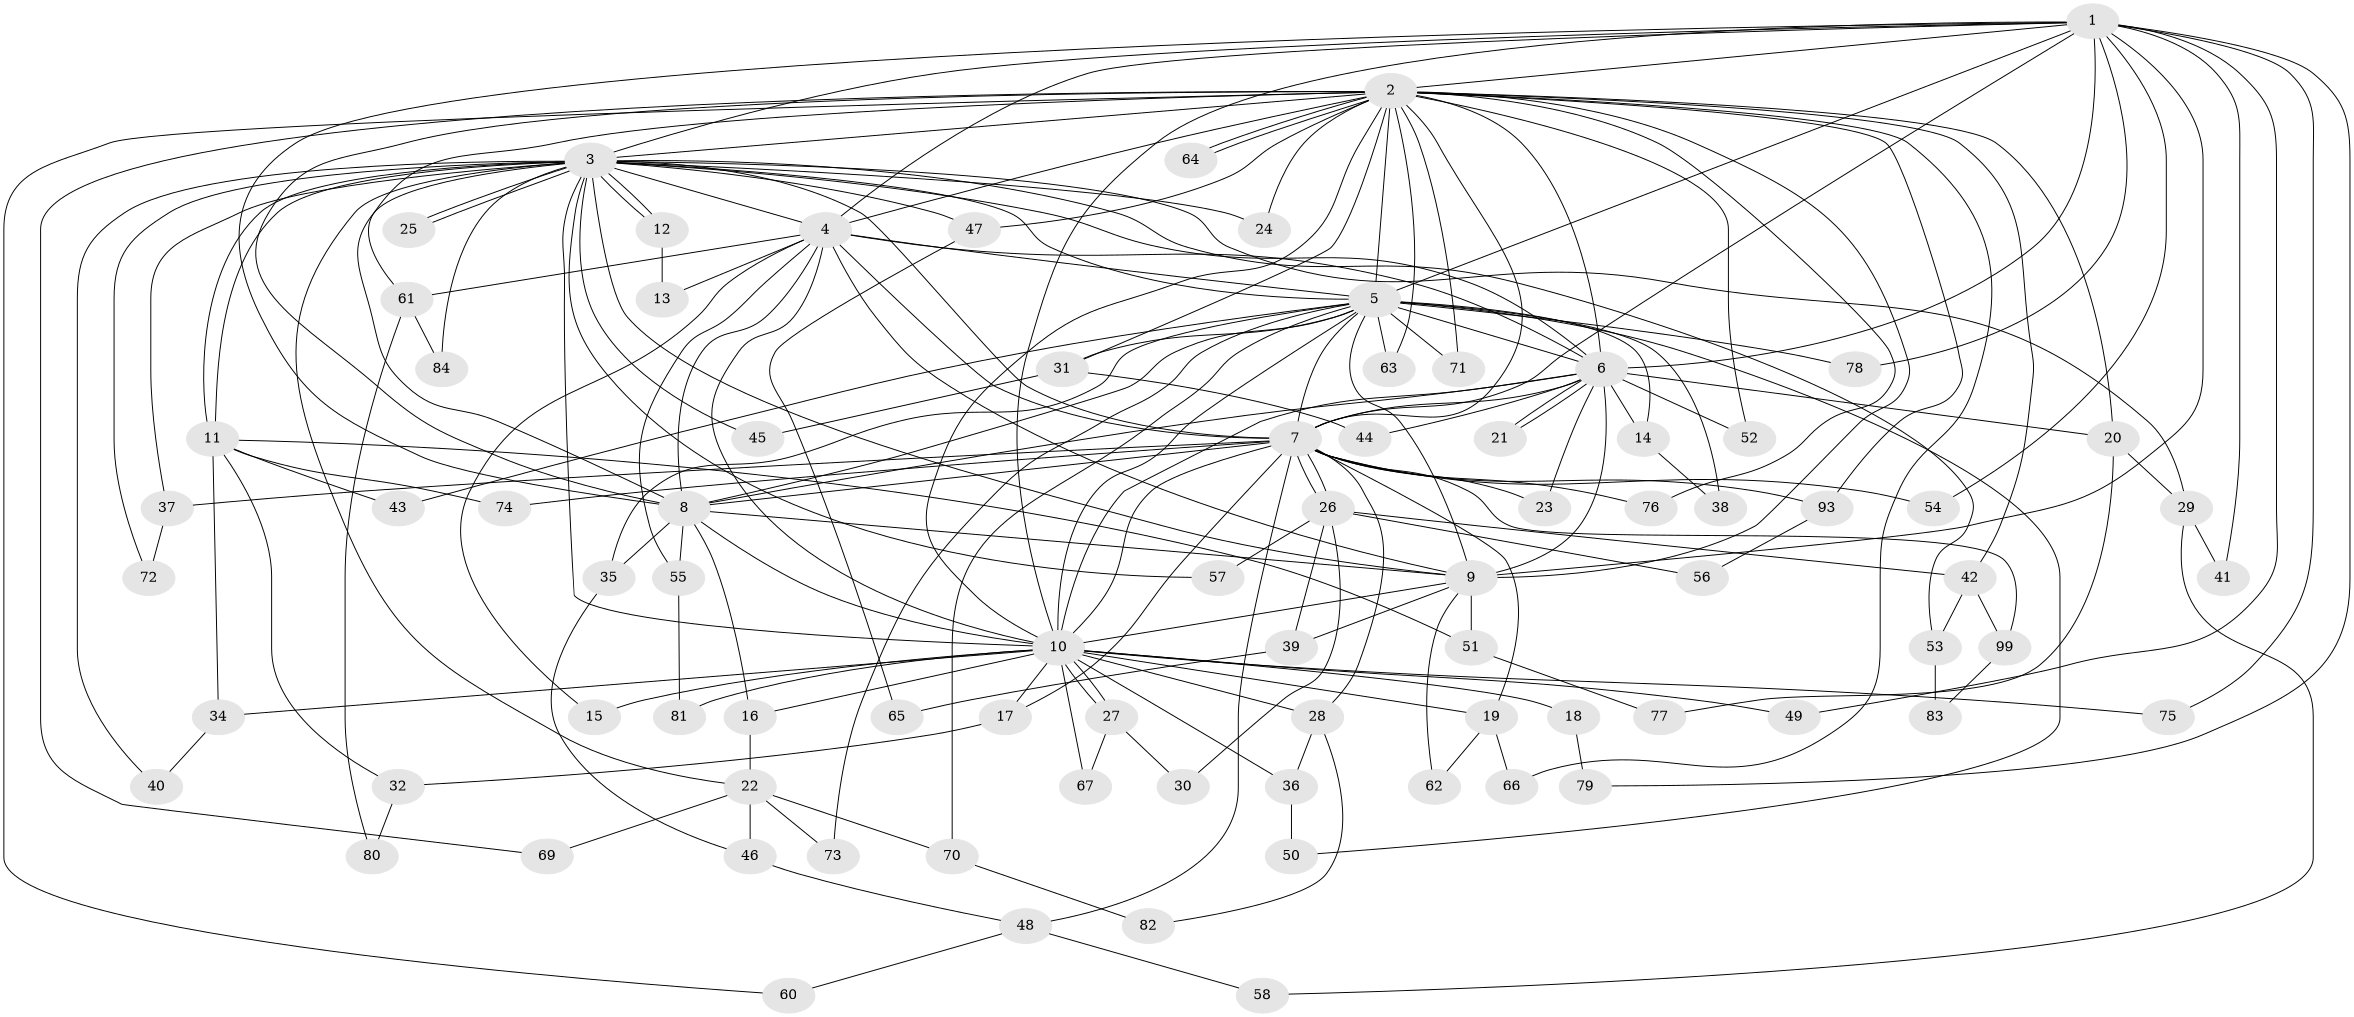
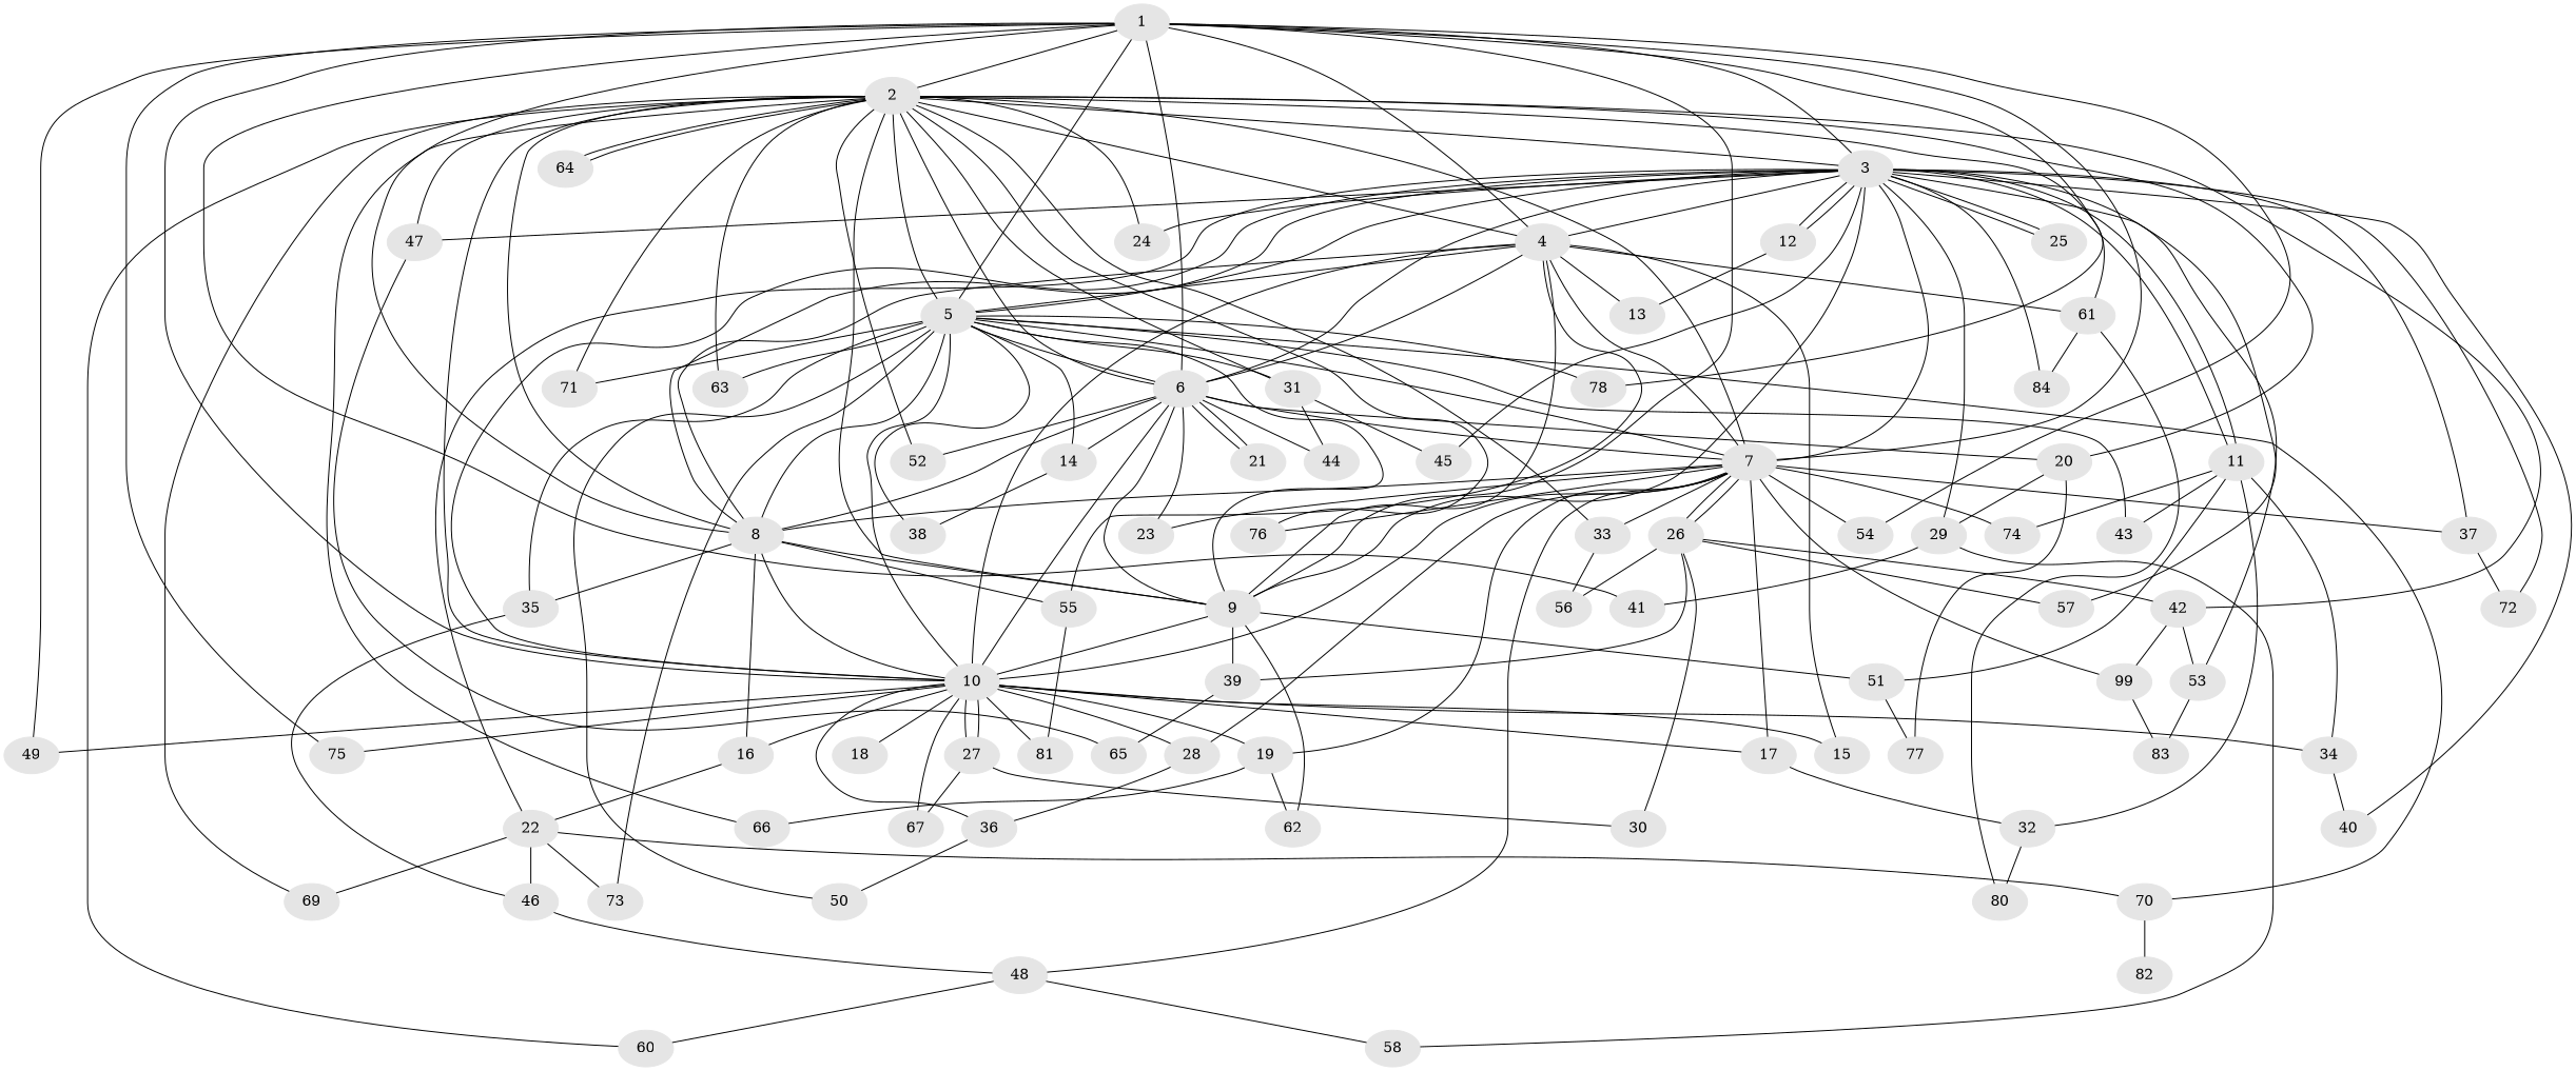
  graph {
    node [color=gray90 style=filled]
    1
    2
    3
    4
    5
    6
    7
    8
    9
    10
    41
    49
    54
    75
    78
-   79
    20
    24
    31
-   33 [label=93]
+   33
    42
    47
    52
    60
    61
    63
    64
    66
    69
    71
    76
    11
    12
    22
    25
    29
    37
    40
    45
    53
    57
    72
    84
    13
    15
    55
    14
    35
    38
    43
    50
    70
    73
    21
    23
    44
    17
    19
    26
    28
    48
    n62 [label=99]
    74
    16
    39
    51
    62
    18
    27
    34
    36
    67
    81
    77
    56
    65
    80
    32
    46
    58
    83
    82
    30
    1 -- 2
    1 -- 3
    1 -- 4
    1 -- 5
    1 -- 6
    1 -- 7
    1 -- 8
    1 -- 9
    1 -- 10
    1 -- 41
    1 -- 49
    1 -- 54
    1 -- 75
    1 -- 78
-   1 -- 79
    2 -- 3
    2 -- 4
    2 -- 5
    2 -- 6
    2 -- 7
    2 -- 8
    2 -- 9
    2 -- 10
    2 -- 20
    2 -- 24
    2 -- 31
    2 -- 33
    2 -- 42
    2 -- 47
    2 -- 52
    2 -- 60
    2 -- 61
    2 -- 63
    2 -- 64
    2 -- 64
    2 -- 66
    2 -- 69
    2 -- 71
    2 -- 76
    3 -- 4
    3 -- 5
    3 -- 6
    3 -- 7
    3 -- 8
    3 -- 9
    3 -- 10
    3 -- 24
    3 -- 47
    3 -- 11
    3 -- 11
    3 -- 12
    3 -- 12
    3 -- 22
    3 -- 25
    3 -- 25
    3 -- 29
    3 -- 37
    3 -- 40
    3 -- 45
    3 -- 53
    3 -- 57
    3 -- 72
    3 -- 84
    4 -- 5
    4 -- 6
    4 -- 7
    4 -- 8
    4 -- 9
    4 -- 10
    4 -- 61
    4 -- 13
    4 -- 15
    4 -- 55
    5 -- 6
    5 -- 7
    5 -- 8
    5 -- 9
    5 -- 10
    5 -- 78
    5 -- 31
    5 -- 63
    5 -- 71
    5 -- 14
    5 -- 35
    5 -- 38
    5 -- 43
    5 -- 50
    5 -- 70
    5 -- 73
    6 -- 7
    6 -- 8
    6 -- 9
    6 -- 10
    6 -- 20
    6 -- 52
    6 -- 14
    6 -- 21
    6 -- 21
    6 -- 23
    6 -- 44
    7 -- 8
    7 -- 10
    7 -- 54
    7 -- 33
    7 -- 76
    7 -- 37
    7 -- 23
    7 -- 17
    7 -- 19
    7 -- 26
    7 -- 26
    7 -- 28
    7 -- 48
    7 -- n62
    7 -- 74
    8 -- 9
    8 -- 10
    8 -- 55
    8 -- 35
    8 -- 16
    9 -- 10
    9 -- 39
    9 -- 51
    9 -- 62
    10 -- 49
    10 -- 75
    10 -- 15
    10 -- 17
    10 -- 19
    10 -- 28
    10 -- 16
    10 -- 18
    10 -- 27
    10 -- 27
    10 -- 34
    10 -- 36
    10 -- 67
    10 -- 81
    20 -- 29
    20 -- 77
    31 -- 45
    31 -- 44
    33 -- 56
    42 -- 53
    42 -- n62
    47 -- 65
    61 -- 84
    61 -- 80
    11 -- 43
    11 -- 74
    11 -- 51
    11 -- 34
    11 -- 32
    12 -- 13
    22 -- 69
    22 -- 70
    22 -- 73
    22 -- 46
    29 -- 41
    29 -- 58
    37 -- 72
    53 -- 83
    55 -- 81
    14 -- 38
    35 -- 46
    70 -- 82
    17 -- 32
    19 -- 66
    19 -- 62
    26 -- 42
    26 -- 57
    26 -- 39
    26 -- 56
    26 -- 30
    28 -- 36
-   28 -- 82
    48 -- 60
    48 -- 58
    n62 -- 83
    16 -- 22
    39 -- 65
    51 -- 77
-   18 -- 79
    27 -- 67
    27 -- 30
    34 -- 40
    36 -- 50
    32 -- 80
    46 -- 48
  }
